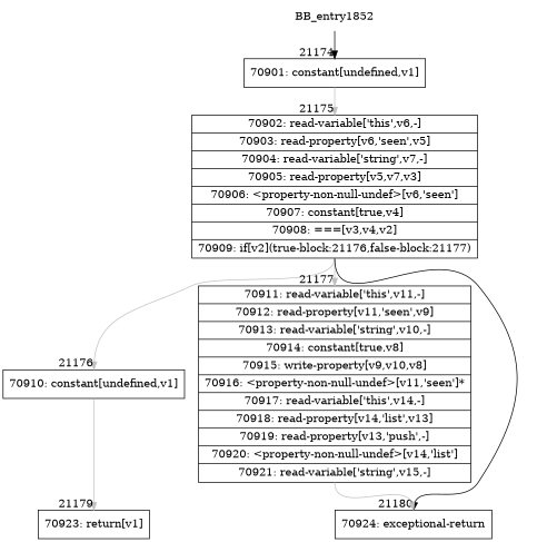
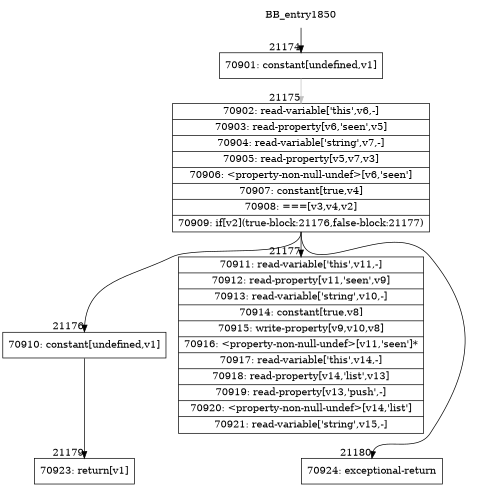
  digraph {
    rankdir=TD
    node [shape=record]
    edge [headport=n tailport=s]
-   BB_entry1850 [shape=none label=BB_entry1852]
+   BB_entry1850 [shape=none]
    n2 [label="{70901: constant[undefined,v1]}"]
    n3 [label="{70902: read-variable['this',v6,-]|70903: read-property[v6,'seen',v5]|70904: read-variable['string',v7,-]|70905: read-property[v5,v7,v3]|70906: \<property-non-null-undef\>[v6,'seen']|70907: constant[true,v4]|70908: ===[v3,v4,v2]|70909: if[v2](true-block:21176,false-block:21177)}"]
    n4 [label="{70910: constant[undefined,v1]}"]
    n5 [label="{70911: read-variable['this',v11,-]|70912: read-property[v11,'seen',v9]|70913: read-variable['string',v10,-]|70914: constant[true,v8]|70915: write-property[v9,v10,v8]|70916: \<property-non-null-undef\>[v11,'seen']*|70917: read-variable['this',v14,-]|70918: read-property[v14,'list',v13]|70919: read-property[v13,'push',-]|70920: \<property-non-null-undef\>[v14,'list']|70921: read-variable['string',v15,-]}"]
    n6 [label="{70924: exceptional-return}"]
    n7 [label="{70923: return[v1]}"]
    BB_entry1850 -> n2 [headlabel="    21174"]
    n2 -> n3 [color=gray headlabel="      21175"]
-   n3 -> n4 [headlabel="      21176" color=gray]
-   n3 -> n5 [headlabel="      21177" color=gray]
+   n3 -> n4 [headlabel="      21176"]
+   n3 -> n5 [headlabel="      21177"]
    n3 -> n6 [color=black headlabel="      21180"]
-   n4 -> n7 [headlabel="      21179" color=gray]
-   n5 -> n6 [color=gray]
+   n4 -> n7 [headlabel="      21179"]
  }
